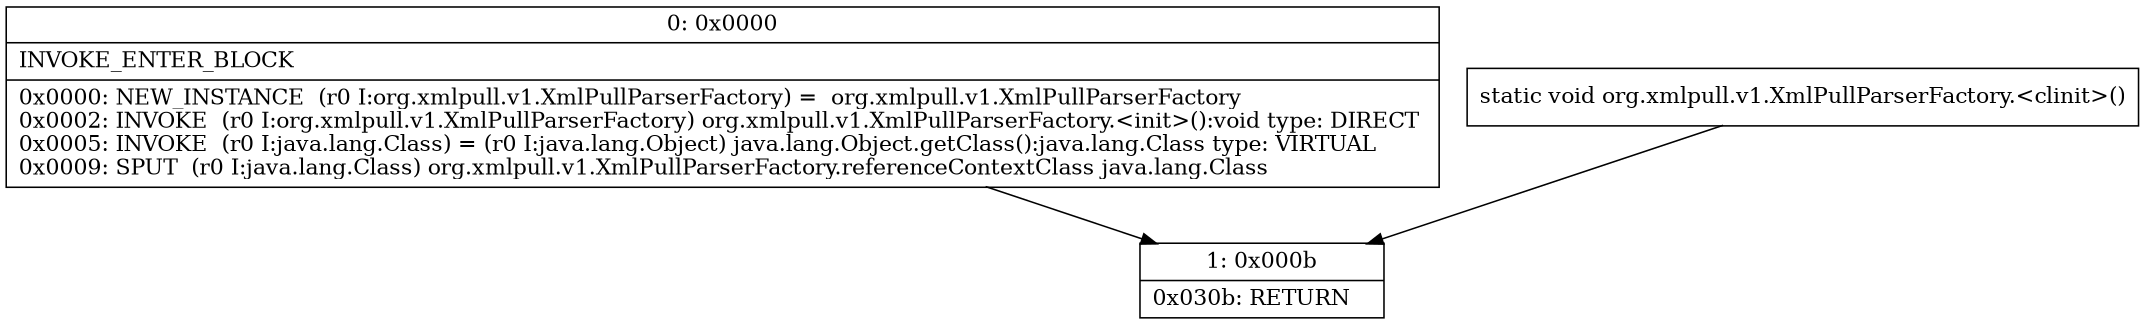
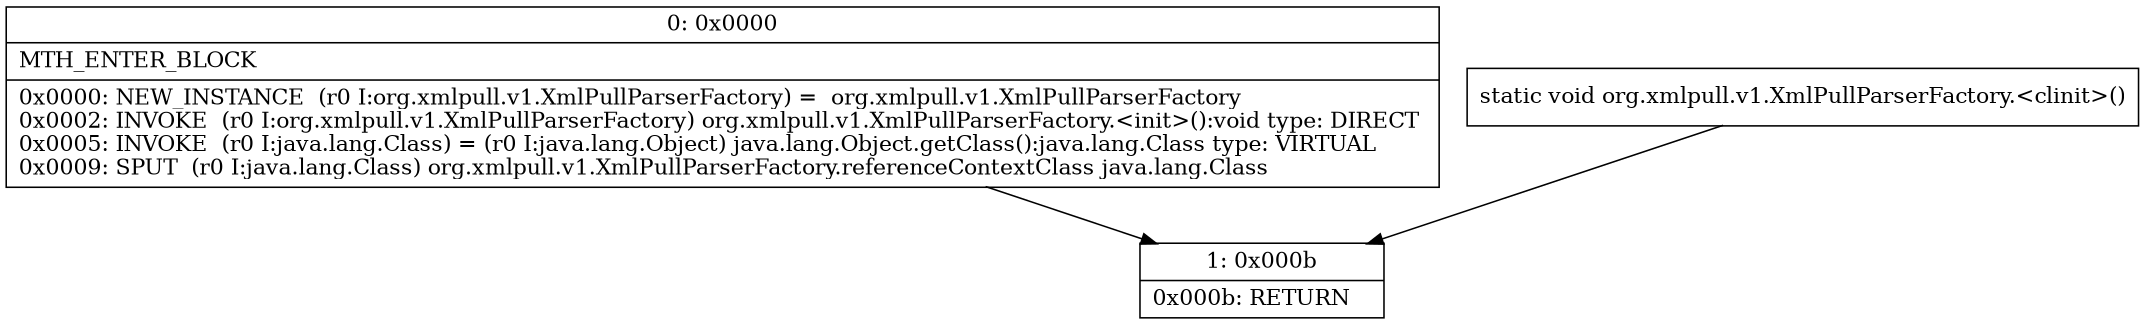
  digraph {
    node [shape=record]
-   n1 [label="{0\:\ 0x0000|INVOKE_ENTER_BLOCK\l|0x0000: NEW_INSTANCE  (r0 I:org.xmlpull.v1.XmlPullParserFactory) =  org.xmlpull.v1.XmlPullParserFactory \l0x0002: INVOKE  (r0 I:org.xmlpull.v1.XmlPullParserFactory) org.xmlpull.v1.XmlPullParserFactory.\<init\>():void type: DIRECT \l0x0005: INVOKE  (r0 I:java.lang.Class) = (r0 I:java.lang.Object) java.lang.Object.getClass():java.lang.Class type: VIRTUAL \l0x0009: SPUT  (r0 I:java.lang.Class) org.xmlpull.v1.XmlPullParserFactory.referenceContextClass java.lang.Class \l}"]
-   n2 [label="{1\:\ 0x000b|0x030b: RETURN   \l}"]
+   n1 [label="{0\:\ 0x0000|MTH_ENTER_BLOCK\l|0x0000: NEW_INSTANCE  (r0 I:org.xmlpull.v1.XmlPullParserFactory) =  org.xmlpull.v1.XmlPullParserFactory \l0x0002: INVOKE  (r0 I:org.xmlpull.v1.XmlPullParserFactory) org.xmlpull.v1.XmlPullParserFactory.\<init\>():void type: DIRECT \l0x0005: INVOKE  (r0 I:java.lang.Class) = (r0 I:java.lang.Object) java.lang.Object.getClass():java.lang.Class type: VIRTUAL \l0x0009: SPUT  (r0 I:java.lang.Class) org.xmlpull.v1.XmlPullParserFactory.referenceContextClass java.lang.Class \l}"]
+   n2 [label="{1\:\ 0x000b|0x000b: RETURN   \l}"]
    n3 [label="{static void org.xmlpull.v1.XmlPullParserFactory.\<clinit\>() }"]
    n1 -> n2
    n3 -> n2
  }
